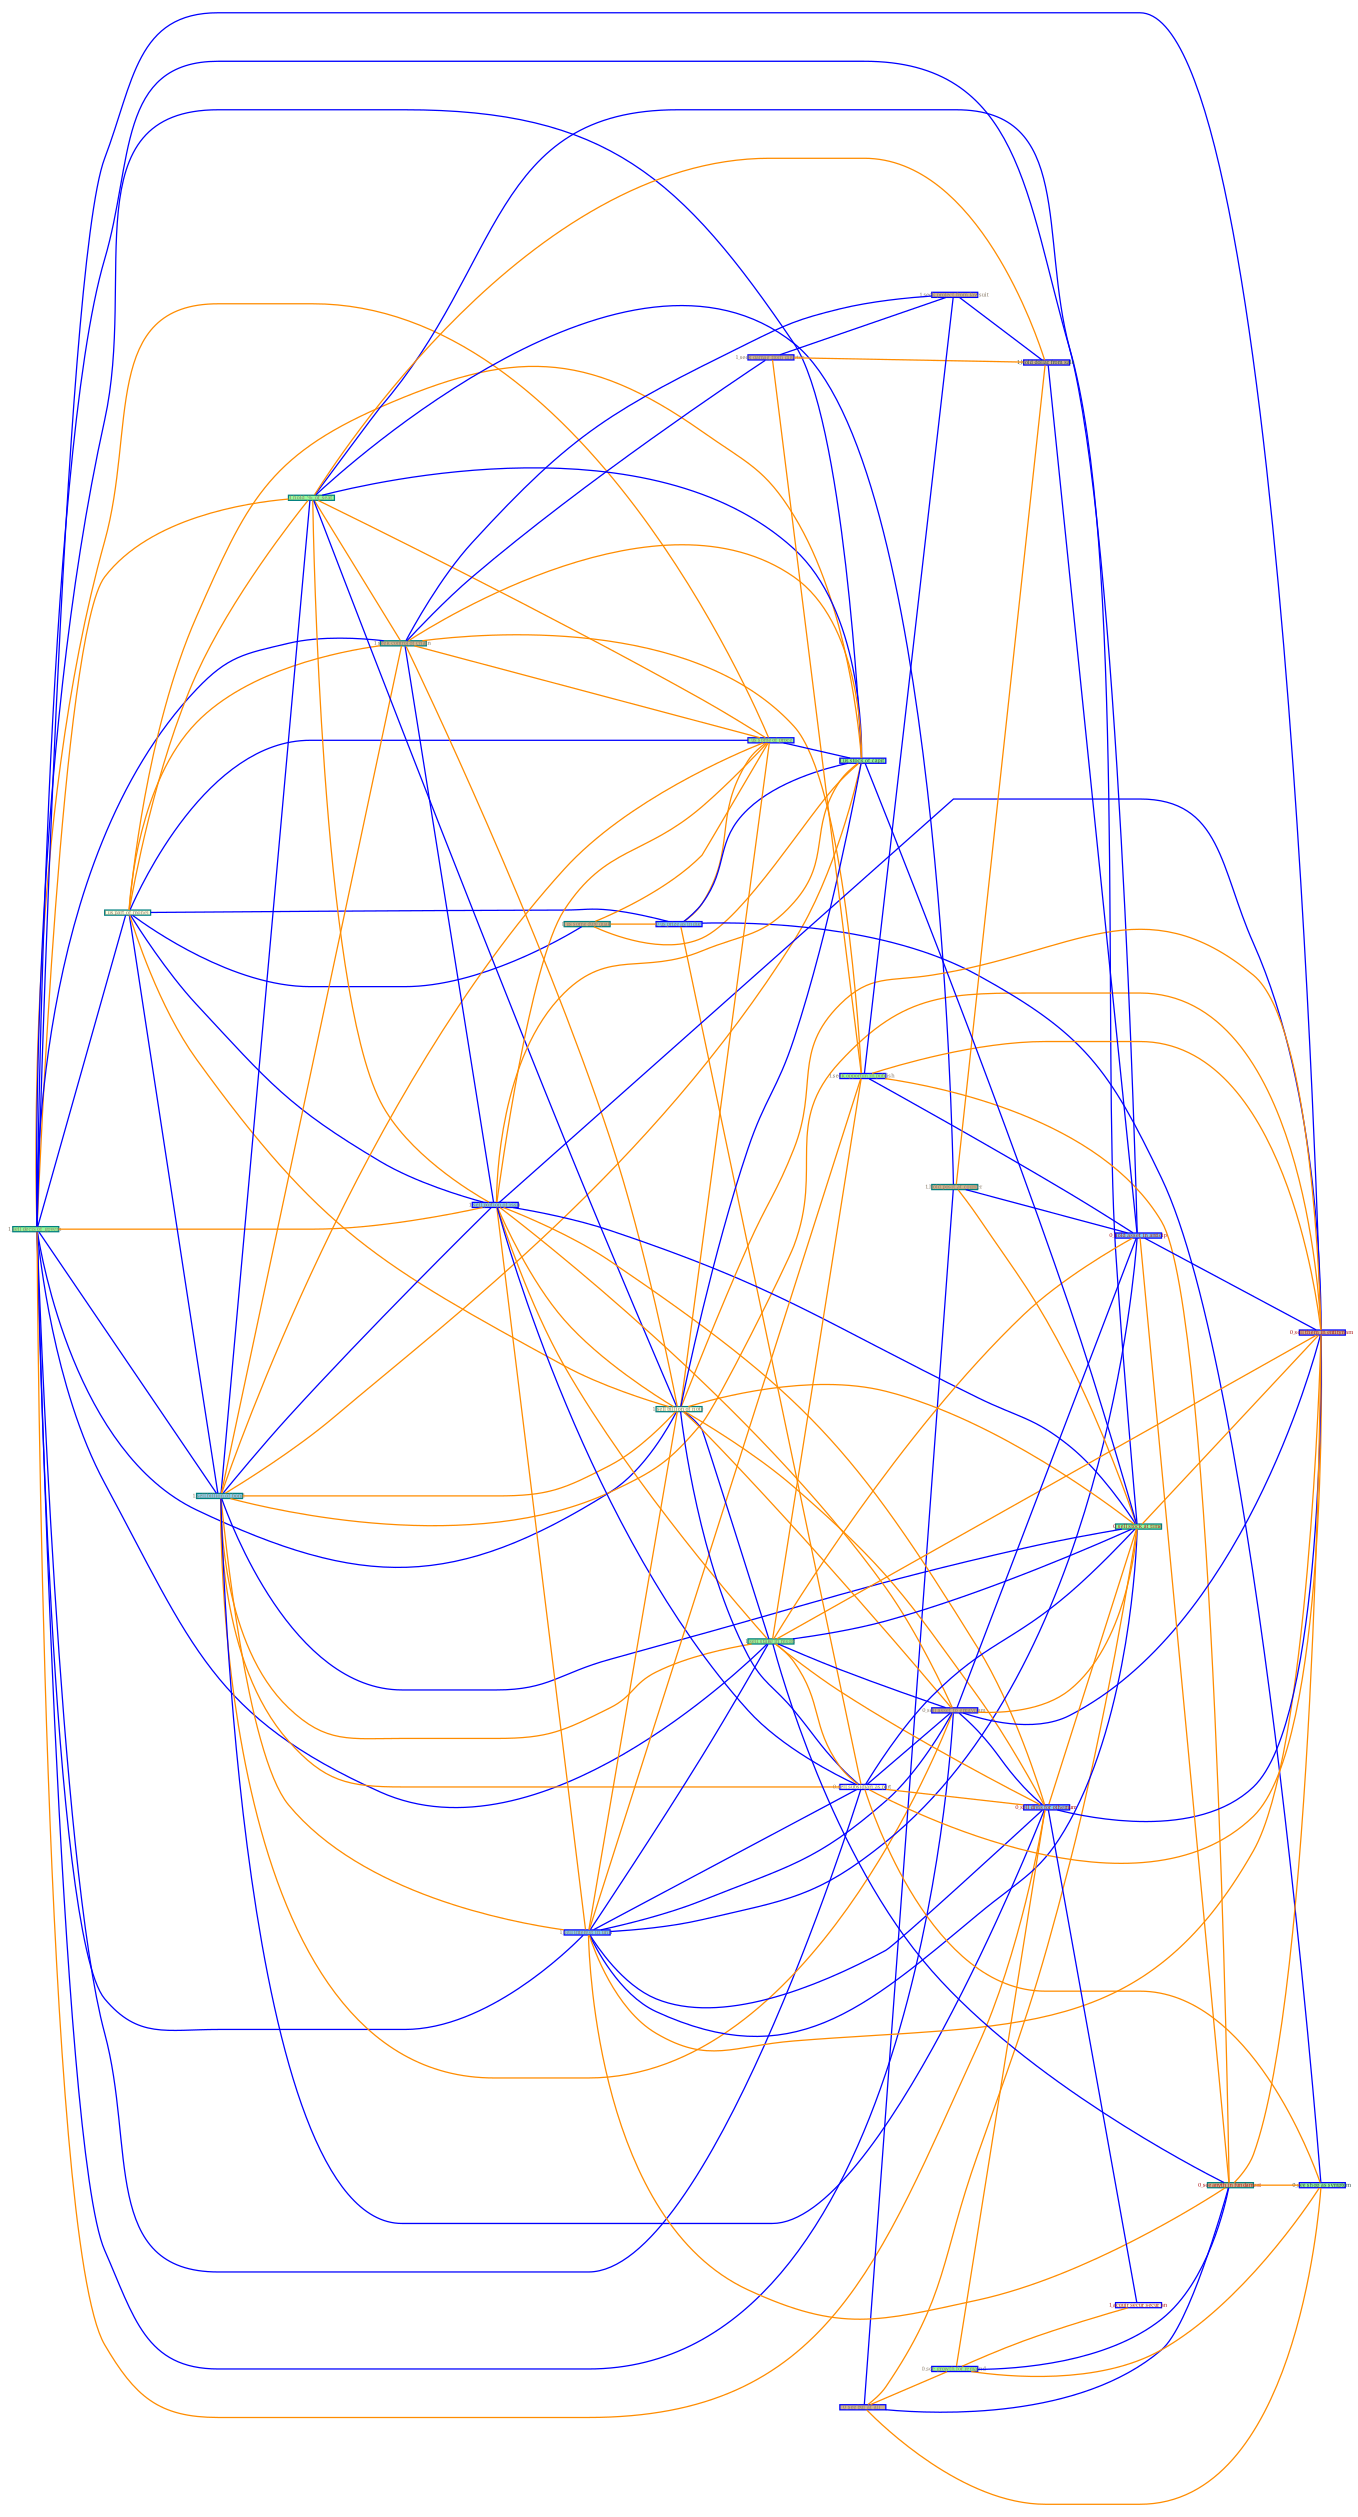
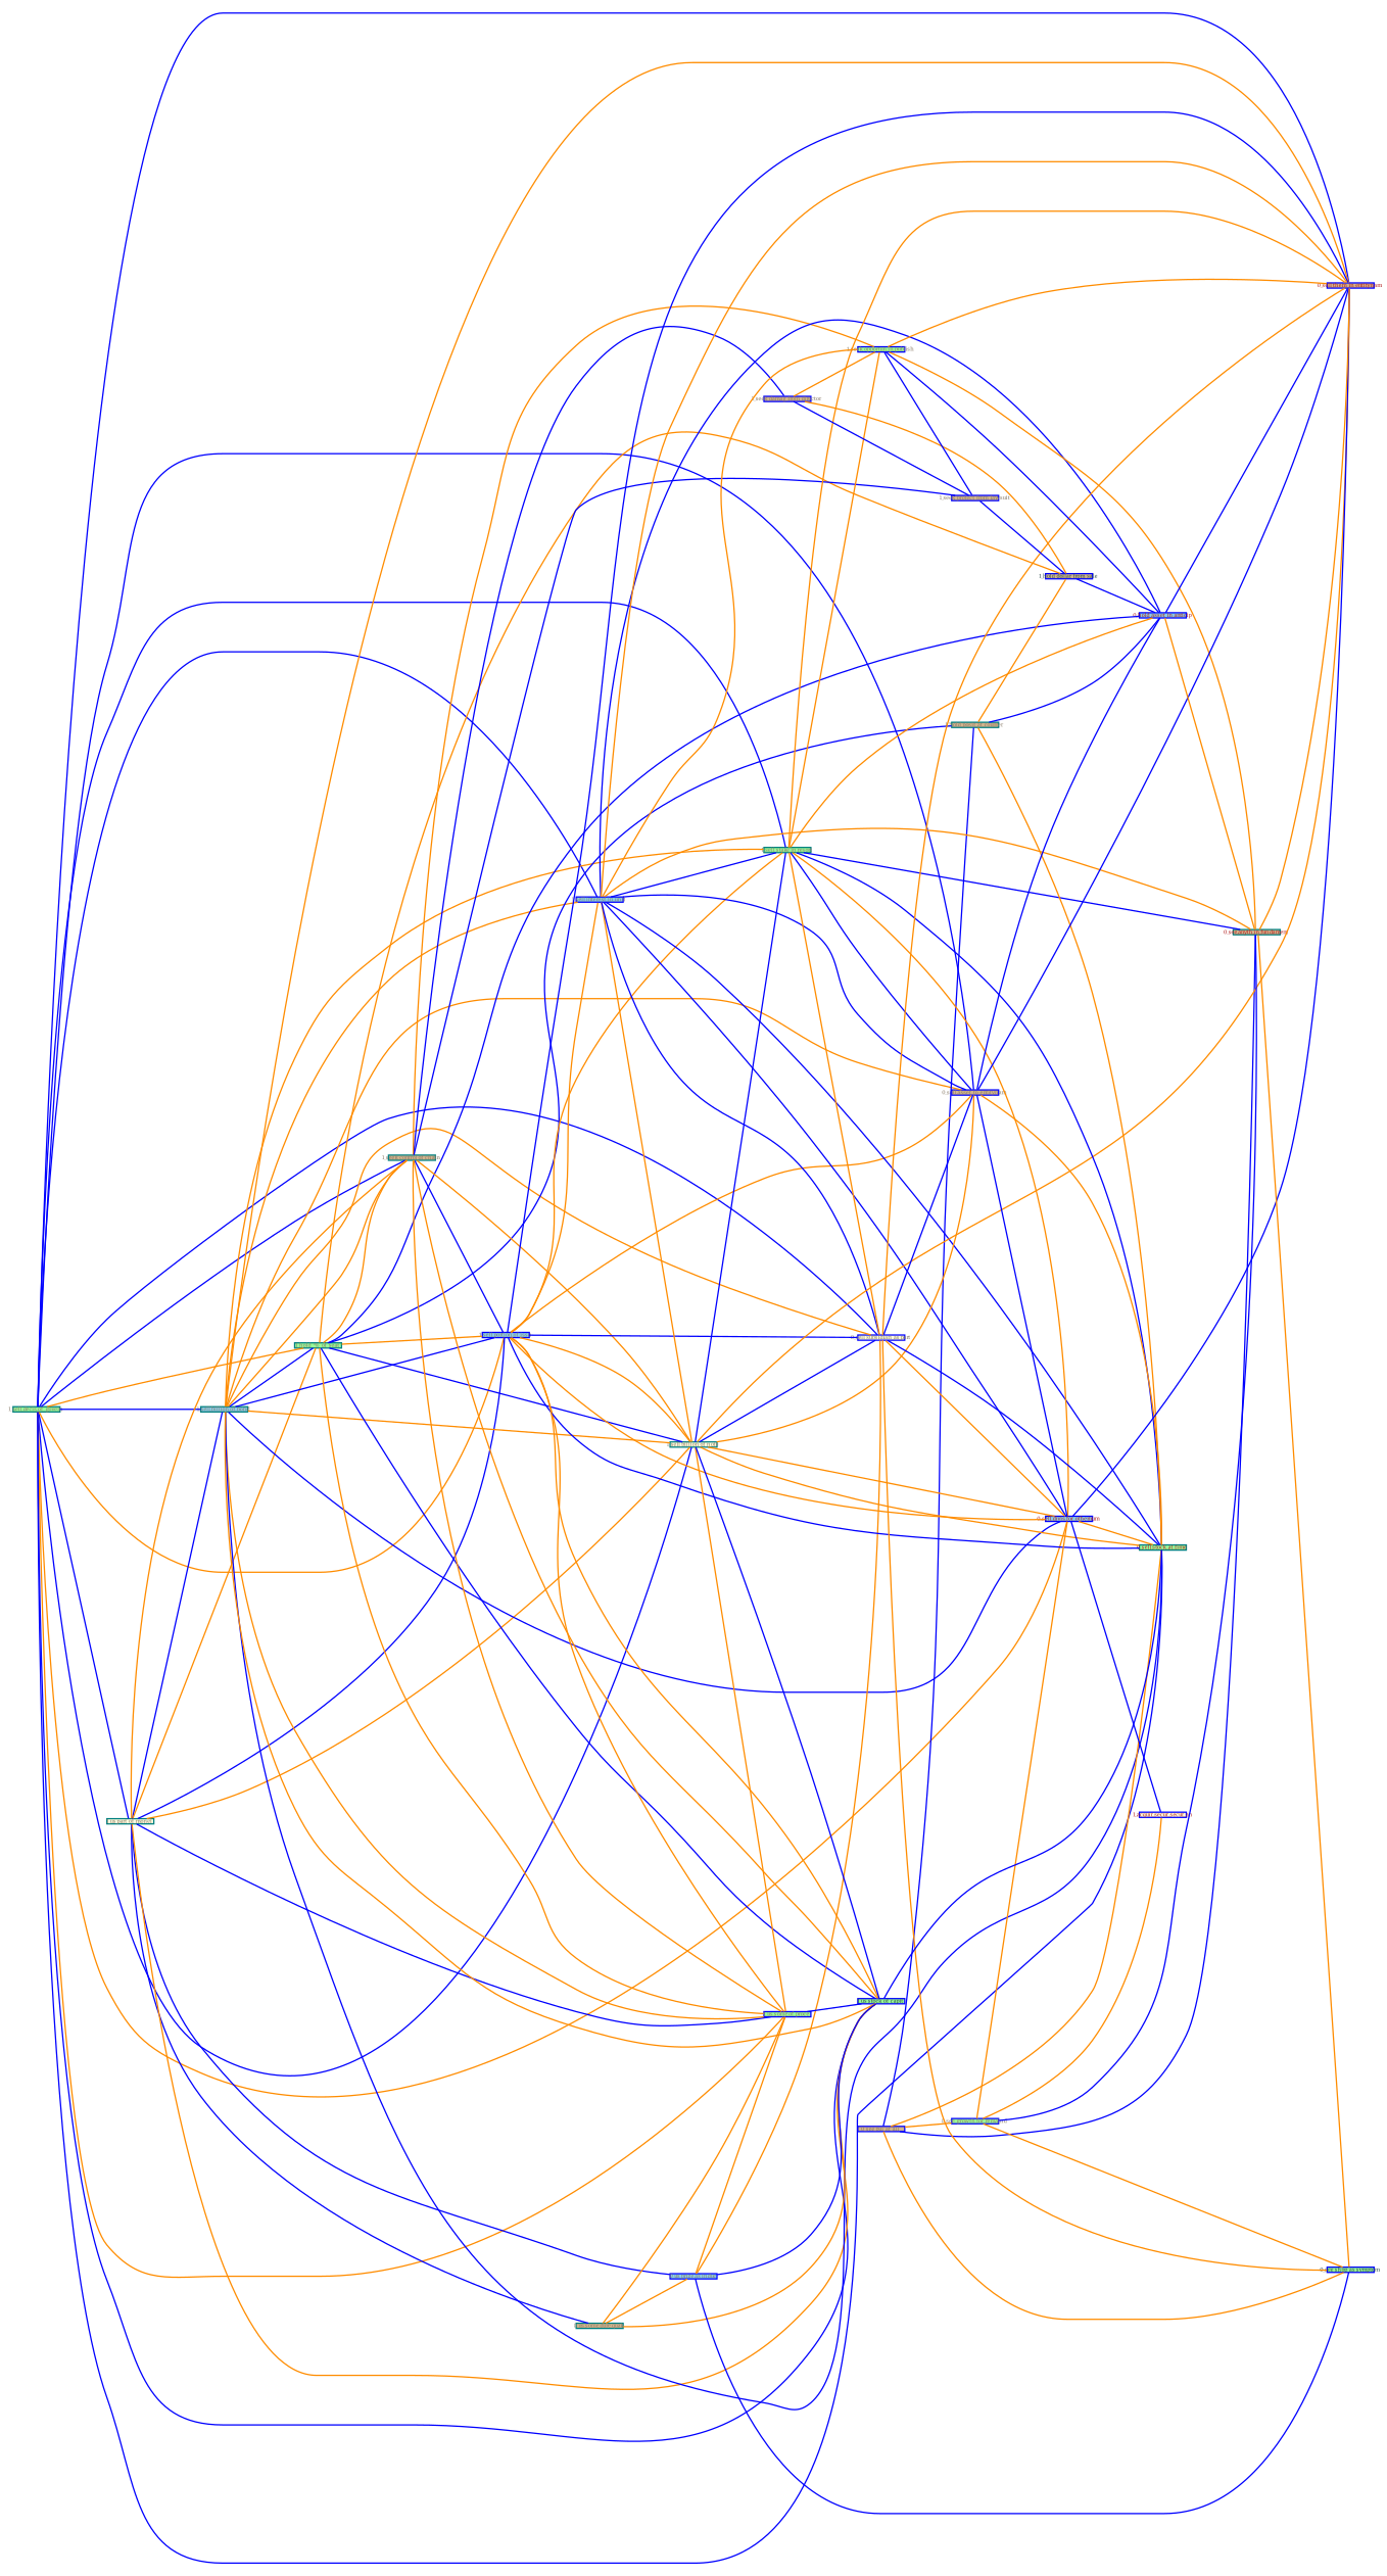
  graph {
    fontname=Merriweather
    rankdir=LR
    node [color=blue fillcolor=tan fixedsize=true fontcolor="#8b7d6b" fontname=Merriweather fontsize=4 shape=polygon style=filled]
    edge [color=darkorange fontname=Merriweather w=1]
    "1_sell_decis_of_govern " [color=teal fillcolor=palegreen height=.06 width=.5]
    "1_us_part_of_monei " [color=teal fillcolor=lightyellow height=.06 width=.5]
    "1_sell_billion_of_bond " [color=teal fillcolor=skyblue height=.06 width=.5]
    "0_us_some_dure_quak " [color=teal height=.06 width=.5]
    "1_hold_%_of_seat " [color=teal fillcolor=palegreen height=.06 width=.5]
    "0_us_prize_as_induc " [fillcolor=skyblue height=.06 width=.5]
    "0_see_bui_at_all " [height=.06 width=.5]
    "1_seek_control_of_chain " [color=teal height=.06 width=.5]
    "1_sell_portion_of_issu " [fillcolor=skyblue height=.06 width=.5]
    "1_sell_interest_in_unit " [fillcolor=skyblue height=.06 width=.5]
    "1_sell_billion_of_note " [color=teal fillcolor=lightyellow height=.06 width=.5]
    "1_sell_stake_in_resort " [color=teal fillcolor=palegreen height=.06 width=.5]
    "1_seek_damag_from_director " [height=.06 width=.5]
    "1_us_some_of_proce " [fillcolor=palegreen height=.06 width=.5]
    "0_sell_subsidiari_as_part " [fillcolor=lightyellow height=.06 width=.5]
    "1_seek_opportun_in_publish " [fillcolor=palegreen height=.06 width=.5]
    "1_hold_posit_at_counter " [color=teal height=.06 width=.5]
    "0_see_growth_for_remaind " [fillcolor=palegreen height=.06 width=.5]
    "1_seek_protect_from_lawsuit " [height=.06 width=.5]
    "0_sell_asset_to_entitynam " [height=.06 width=.5]
    "0_sell_divis_for_othernum " [fillcolor=skyblue fontcolor="#b22222" height=.06 width=.5]
    n22 [fillcolor=lightyellow fontcolor="#b22222" height=.06 label="1_acquir_secur_secur_an" width=.5]
    "0_hold_asset_in_anticip " [fillcolor=skyblue fontcolor="#b22222" height=.06 width=.5]
    "0_sell_stock_at_time " [color=teal fillcolor=palegreen fontcolor="#b22222" height=.06 width=.5]
    "0_see_anyth_in_fundament " [color=teal fontcolor="#b22222" height=.06 width=.5]
    "0_sell_them_in_entitynam " [fontcolor="#b22222" height=.06 width=.5]
    "1_us_stock_of_capit " [fillcolor=palegreen fontcolor="#2f4f4f" height=.06 width=.5]
    "1_hold_dollar_from_sale " [fontcolor="#2f4f4f" height=.06 width=.5]
    "0_see_shop_as_symptom " [fillcolor=palegreen fontcolor="#2f4f4f" height=.06 width=.5]
    subgraph sub_1 {
      "1_sell_decis_of_govern "
      "1_us_part_of_monei "
      "1_sell_billion_of_bond "
      "0_us_some_dure_quak "
      "1_hold_%_of_seat "
      "0_us_prize_as_induc "
      "0_see_bui_at_all "
      "1_seek_control_of_chain "
      "1_sell_portion_of_issu "
      "1_sell_interest_in_unit "
      "1_sell_billion_of_note "
      "1_sell_stake_in_resort "
      "1_seek_damag_from_director "
      "1_us_some_of_proce "
      "0_sell_subsidiari_as_part "
      "1_seek_opportun_in_publish "
      "1_hold_posit_at_counter "
      "0_see_growth_for_remaind "
      "1_seek_protect_from_lawsuit "
      "0_sell_asset_to_entitynam "
    }
    subgraph sub_2 {
      "0_sell_divis_for_othernum "
      n22
      "0_hold_asset_in_anticip "
      "0_sell_stock_at_time "
      "0_see_anyth_in_fundament "
      "0_sell_them_in_entitynam "
    }
    "1_sell_decis_of_govern " -- "1_us_part_of_monei " [color=blue]
    "1_sell_decis_of_govern " -- "1_sell_billion_of_bond " [color=blue w=2]
    "1_sell_decis_of_govern " -- "1_hold_%_of_seat "
    "1_sell_decis_of_govern " -- "1_seek_control_of_chain " [color=blue]
    "1_sell_decis_of_govern " -- "1_sell_portion_of_issu " [w=2]
    "1_sell_decis_of_govern " -- "1_sell_interest_in_unit " [color=blue]
    "1_sell_decis_of_govern " -- "1_sell_billion_of_note " [color=blue w=2]
    "1_sell_decis_of_govern " -- "1_sell_stake_in_resort " [color=blue]
    "1_sell_decis_of_govern " -- "1_us_some_of_proce "
    "1_sell_decis_of_govern " -- "0_sell_subsidiari_as_part " [color=blue]
    "1_sell_decis_of_govern " -- "0_sell_asset_to_entitynam " [color=blue]
    "1_sell_decis_of_govern " -- "0_sell_divis_for_othernum "
    "1_sell_decis_of_govern " -- "0_sell_stock_at_time " [color=blue]
    "1_sell_decis_of_govern " -- "0_sell_them_in_entitynam " [color=blue]
    "1_sell_decis_of_govern " -- "1_us_stock_of_capit " [color=blue]
    "1_us_part_of_monei " -- "1_sell_billion_of_bond " [color=blue]
    "1_us_part_of_monei " -- "0_us_some_dure_quak " [color=blue]
    "1_us_part_of_monei " -- "1_hold_%_of_seat "
    "1_us_part_of_monei " -- "0_us_prize_as_induc " [color=blue]
    "1_us_part_of_monei " -- "1_seek_control_of_chain "
    "1_us_part_of_monei " -- "1_sell_portion_of_issu " [color=blue]
    "1_us_part_of_monei " -- "1_sell_billion_of_note "
    "1_us_part_of_monei " -- "1_us_some_of_proce " [color=blue w=2]
    "1_us_part_of_monei " -- "1_us_stock_of_capit " [w=2]
    "1_sell_billion_of_bond " -- "1_hold_%_of_seat " [color=blue]
    "1_sell_billion_of_bond " -- "1_seek_control_of_chain "
    "1_sell_billion_of_bond " -- "1_sell_portion_of_issu " [color=blue w=2]
    "1_sell_billion_of_bond " -- "1_sell_interest_in_unit "
    "1_sell_billion_of_bond " -- "1_sell_billion_of_note " [w=3]
    "1_sell_billion_of_bond " -- "1_sell_stake_in_resort "
    "1_sell_billion_of_bond " -- "1_us_some_of_proce "
    "1_sell_billion_of_bond " -- "0_sell_subsidiari_as_part "
    "1_sell_billion_of_bond " -- "0_sell_asset_to_entitynam "
    "1_sell_billion_of_bond " -- "0_sell_divis_for_othernum " [color=blue]
    "1_sell_billion_of_bond " -- "0_sell_stock_at_time " [color=blue]
    "1_sell_billion_of_bond " -- "0_sell_them_in_entitynam "
    "1_sell_billion_of_bond " -- "1_us_stock_of_capit "
    "0_us_some_dure_quak " -- "0_us_prize_as_induc "
    "0_us_some_dure_quak " -- "1_us_some_of_proce " [w=2]
    "0_us_some_dure_quak " -- "1_us_stock_of_capit "
    "1_hold_%_of_seat " -- "1_seek_control_of_chain "
    "1_hold_%_of_seat " -- "1_sell_portion_of_issu "
    "1_hold_%_of_seat " -- "1_sell_billion_of_note " [color=blue]
    "1_hold_%_of_seat " -- "1_us_some_of_proce "
    "1_hold_%_of_seat " -- "1_hold_posit_at_counter " [color=blue]
    "1_hold_%_of_seat " -- "0_hold_asset_in_anticip " [color=blue]
    "1_hold_%_of_seat " -- "1_us_stock_of_capit " [color=blue]
    "1_hold_%_of_seat " -- "1_hold_dollar_from_sale "
    "0_us_prize_as_induc " -- "1_us_some_of_proce "
    "0_us_prize_as_induc " -- "0_sell_subsidiari_as_part "
    "0_us_prize_as_induc " -- "1_us_stock_of_capit " [color=blue]
    "0_us_prize_as_induc " -- "0_see_shop_as_symptom " [color=blue]
    "0_see_bui_at_all " -- "1_hold_posit_at_counter " [color=blue]
    "0_see_bui_at_all " -- "0_see_growth_for_remaind "
    "0_see_bui_at_all " -- "0_sell_stock_at_time "
    "0_see_bui_at_all " -- "0_see_anyth_in_fundament " [color=blue]
    "0_see_bui_at_all " -- "0_see_shop_as_symptom "
    "1_seek_control_of_chain " -- "1_sell_portion_of_issu " [color=blue]
    "1_seek_control_of_chain " -- "1_sell_billion_of_note "
    "1_seek_control_of_chain " -- "1_seek_damag_from_director " [color=blue]
    "1_seek_control_of_chain " -- "1_us_some_of_proce "
    "1_seek_control_of_chain " -- "1_seek_opportun_in_publish "
    "1_seek_control_of_chain " -- "1_seek_protect_from_lawsuit " [color=blue]
    "1_seek_control_of_chain " -- "1_us_stock_of_capit "
    "1_sell_portion_of_issu " -- "1_sell_interest_in_unit "
    "1_sell_portion_of_issu " -- "1_sell_billion_of_note " [w=2]
    "1_sell_portion_of_issu " -- "1_sell_stake_in_resort "
    "1_sell_portion_of_issu " -- "1_us_some_of_proce "
    "1_sell_portion_of_issu " -- "0_sell_subsidiari_as_part " [color=blue]
    "1_sell_portion_of_issu " -- "0_sell_asset_to_entitynam "
    "1_sell_portion_of_issu " -- "0_sell_divis_for_othernum "
    "1_sell_portion_of_issu " -- "0_sell_stock_at_time " [color=blue]
    "1_sell_portion_of_issu " -- "0_sell_them_in_entitynam " [color=blue]
    "1_sell_portion_of_issu " -- "1_us_stock_of_capit "
    "1_sell_interest_in_unit " -- "1_sell_billion_of_note "
    "1_sell_interest_in_unit " -- "1_sell_stake_in_resort " [color=blue w=2]
    "1_sell_interest_in_unit " -- "0_sell_subsidiari_as_part " [color=blue]
    "1_sell_interest_in_unit " -- "1_seek_opportun_in_publish "
    "1_sell_interest_in_unit " -- "0_sell_asset_to_entitynam " [color=blue]
    "1_sell_interest_in_unit " -- "0_sell_divis_for_othernum " [color=blue]
    "1_sell_interest_in_unit " -- "0_hold_asset_in_anticip " [color=blue]
    "1_sell_interest_in_unit " -- "0_sell_stock_at_time " [color=blue]
    "1_sell_interest_in_unit " -- "0_see_anyth_in_fundament "
    "1_sell_interest_in_unit " -- "0_sell_them_in_entitynam " [w=2]
    "1_sell_billion_of_note " -- "1_sell_stake_in_resort " [color=blue]
    "1_sell_billion_of_note " -- "1_us_some_of_proce "
    "1_sell_billion_of_note " -- "0_sell_subsidiari_as_part " [color=blue]
    "1_sell_billion_of_note " -- "0_sell_asset_to_entitynam "
    "1_sell_billion_of_note " -- "0_sell_divis_for_othernum "
    "1_sell_billion_of_note " -- "0_sell_stock_at_time "
    "1_sell_billion_of_note " -- "0_sell_them_in_entitynam "
    "1_sell_billion_of_note " -- "1_us_stock_of_capit " [color=blue]
    "1_sell_stake_in_resort " -- "0_sell_subsidiari_as_part "
    "1_sell_stake_in_resort " -- "1_seek_opportun_in_publish "
    "1_sell_stake_in_resort " -- "0_sell_asset_to_entitynam " [color=blue]
    "1_sell_stake_in_resort " -- "0_sell_divis_for_othernum "
    "1_sell_stake_in_resort " -- "0_hold_asset_in_anticip "
    "1_sell_stake_in_resort " -- "0_sell_stock_at_time " [color=blue]
    "1_sell_stake_in_resort " -- "0_see_anyth_in_fundament " [color=blue]
    "1_sell_stake_in_resort " -- "0_sell_them_in_entitynam " [w=2]
    "1_seek_damag_from_director " -- "1_seek_opportun_in_publish "
    "1_seek_damag_from_director " -- "1_seek_protect_from_lawsuit " [color=blue w=2]
    "1_seek_damag_from_director " -- "1_hold_dollar_from_sale "
    "1_us_some_of_proce " -- "1_us_stock_of_capit " [color=blue w=2]
    "0_sell_subsidiari_as_part " -- "0_sell_asset_to_entitynam " [color=blue]
    "0_sell_subsidiari_as_part " -- "0_sell_divis_for_othernum "
    "0_sell_subsidiari_as_part " -- "0_sell_stock_at_time " [color=blue]
    "0_sell_subsidiari_as_part " -- "0_sell_them_in_entitynam "
    "0_sell_subsidiari_as_part " -- "0_see_shop_as_symptom "
    "1_seek_opportun_in_publish " -- "1_seek_protect_from_lawsuit " [color=blue]
    "1_seek_opportun_in_publish " -- "0_hold_asset_in_anticip " [color=blue]
    "1_seek_opportun_in_publish " -- "0_see_anyth_in_fundament "
    "1_seek_opportun_in_publish " -- "0_sell_them_in_entitynam "
    "1_hold_posit_at_counter " -- "0_hold_asset_in_anticip " [color=blue]
    "1_hold_posit_at_counter " -- "0_sell_stock_at_time "
    "1_hold_posit_at_counter " -- "1_hold_dollar_from_sale "
    "0_see_growth_for_remaind " -- "0_sell_divis_for_othernum "
    "0_see_growth_for_remaind " -- n22
    "0_see_growth_for_remaind " -- "0_see_anyth_in_fundament " [color=blue]
    "0_see_growth_for_remaind " -- "0_see_shop_as_symptom "
    "1_seek_protect_from_lawsuit " -- "1_hold_dollar_from_sale " [color=blue]
    "0_sell_asset_to_entitynam " -- "0_sell_divis_for_othernum " [color=blue]
    "0_sell_asset_to_entitynam " -- "0_hold_asset_in_anticip " [color=blue]
    "0_sell_asset_to_entitynam " -- "0_sell_stock_at_time "
    "0_sell_asset_to_entitynam " -- "0_sell_them_in_entitynam " [color=blue w=2]
    "0_sell_divis_for_othernum " -- n22 [color=blue]
    "0_sell_divis_for_othernum " -- "0_sell_stock_at_time "
    "0_sell_divis_for_othernum " -- "0_sell_them_in_entitynam " [color=blue]
    "0_hold_asset_in_anticip " -- "0_see_anyth_in_fundament "
    "0_hold_asset_in_anticip " -- "0_sell_them_in_entitynam " [color=blue]
-   "0_sell_stock_at_time " -- "0_sell_them_in_entitynam "
    "0_see_anyth_in_fundament " -- "0_sell_them_in_entitynam "
    "0_see_anyth_in_fundament " -- "0_see_shop_as_symptom "
    "1_us_stock_of_capit " -- "0_sell_stock_at_time " [color=blue]
    "1_hold_dollar_from_sale " -- "0_hold_asset_in_anticip " [color=blue]
  }
